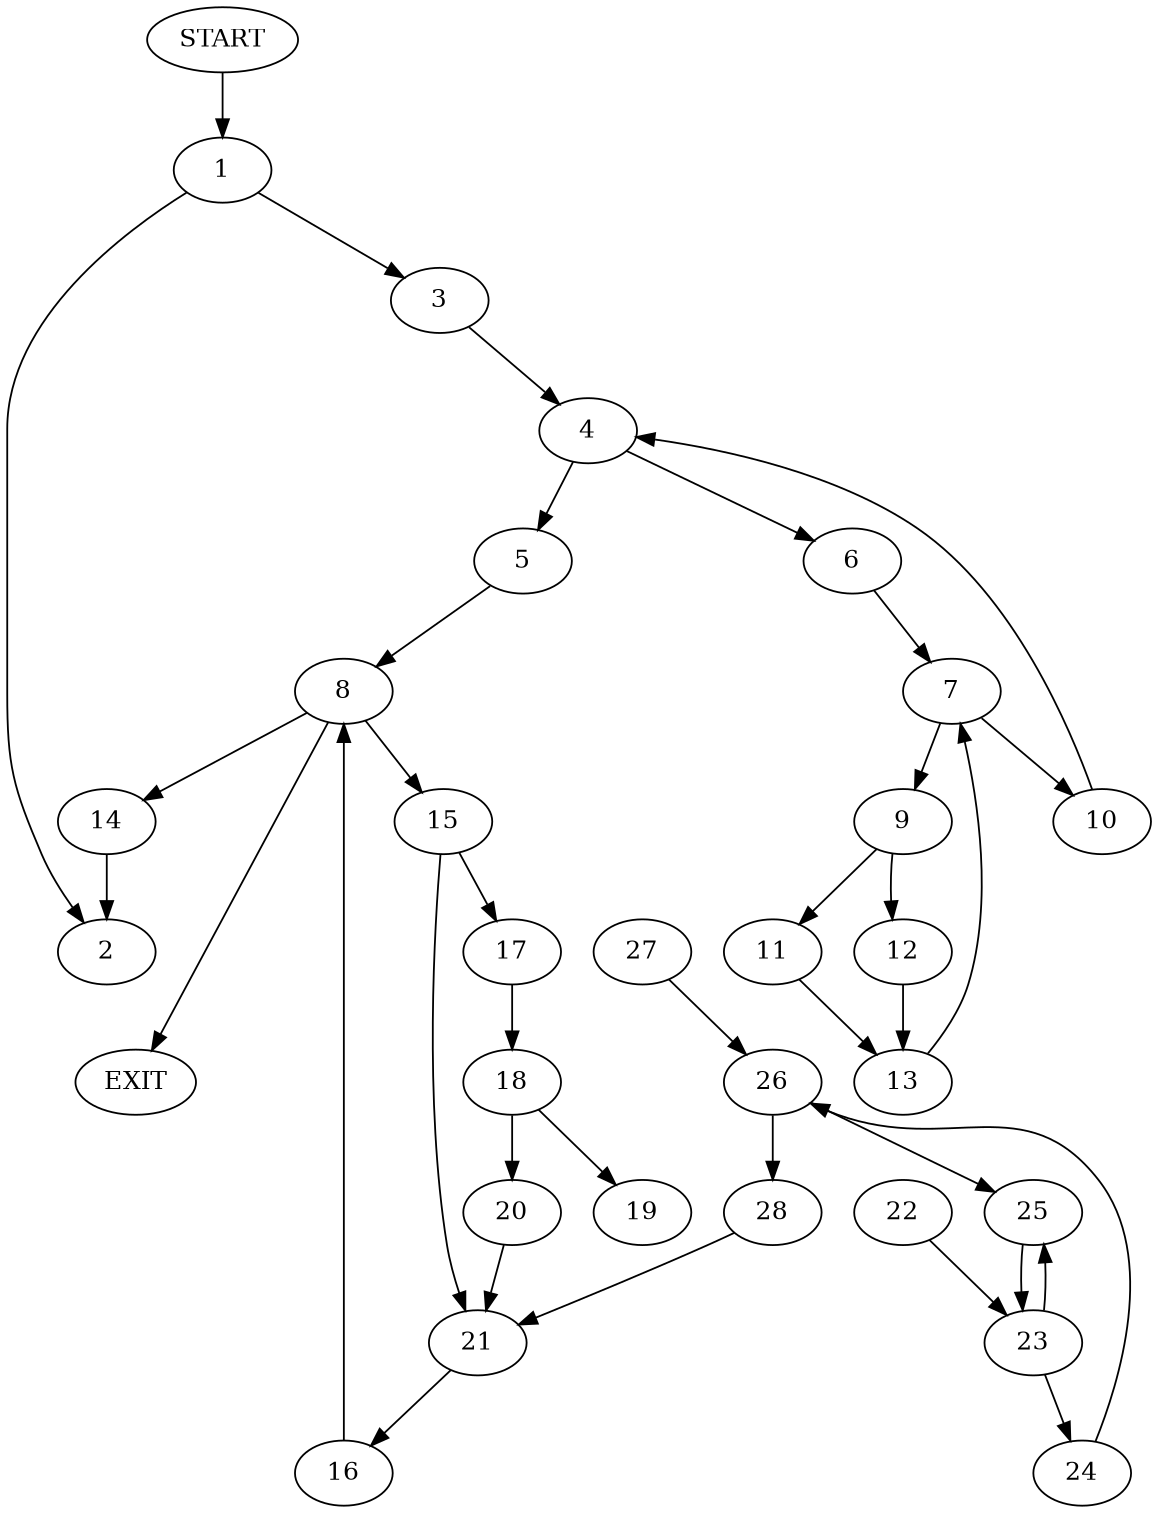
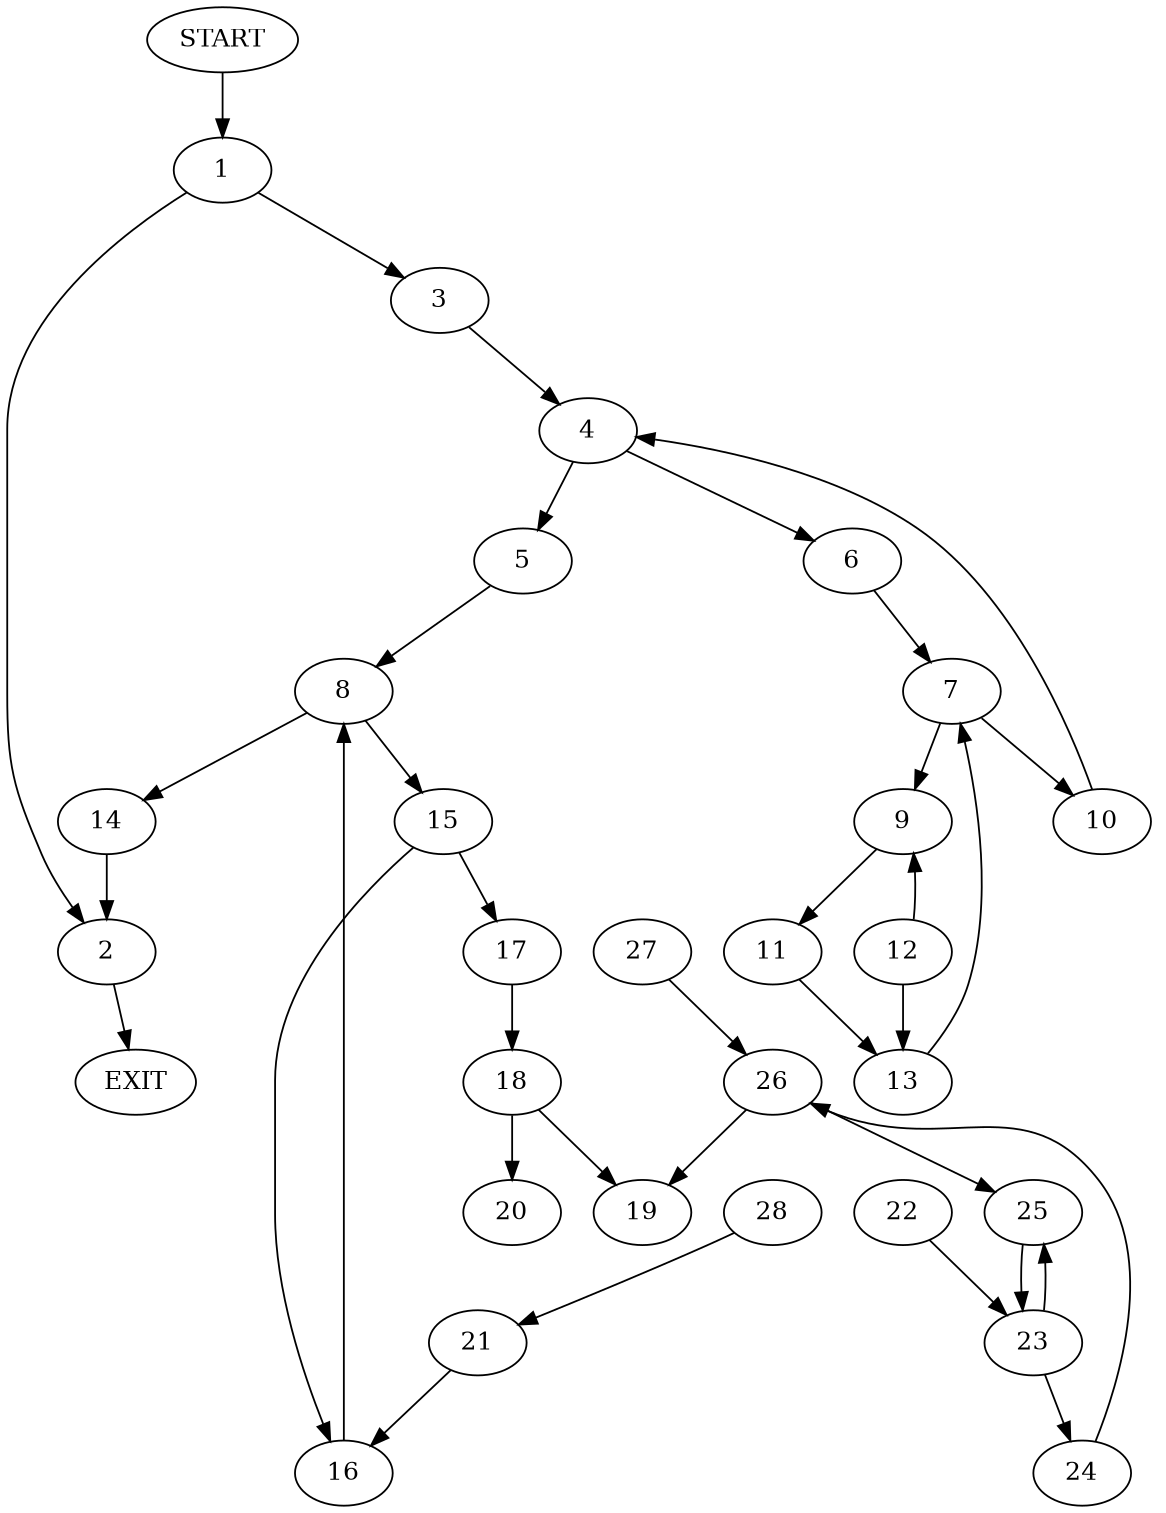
  digraph {
    fontname="DejaVu Serif"
    node [fontname="DejaVu Serif"]
    edge [fontname="DejaVu Serif"]
    n1 [label=START]
    1
    2
    3
    n5 [label=EXIT]
    4
    5
    6
    8
    7
    14
    15
    9
    10
    11
    12
    16
    17
    13
    18
    19
    20
    21
    22
    23
    24
    25
    26
    28
    27
    n1 -> 1
    1 -> 2
    1 -> 3
-   8 -> n5
+   2 -> n5
    3 -> 4
    4 -> 5
    4 -> 6
    5 -> 8
    6 -> 7
    8 -> 14
    8 -> 15
    7 -> 9
    7 -> 10
    14 -> 2
-   15 -> 21
+   15 -> 16
    15 -> 17
    9 -> 11
-   9 -> 12
+   12 -> 9
    10 -> 4
    11 -> 13
    12 -> 13
    16 -> 8
    17 -> 18
    13 -> 7
    18 -> 19
    18 -> 20
-   20 -> 21
    21 -> 16
    22 -> 23
    23 -> 24
    23 -> 25
    24 -> 26
    25 -> 23
    26 -> 25
-   26 -> 28
+   26 -> 19
    28 -> 21
    27 -> 26
  }
